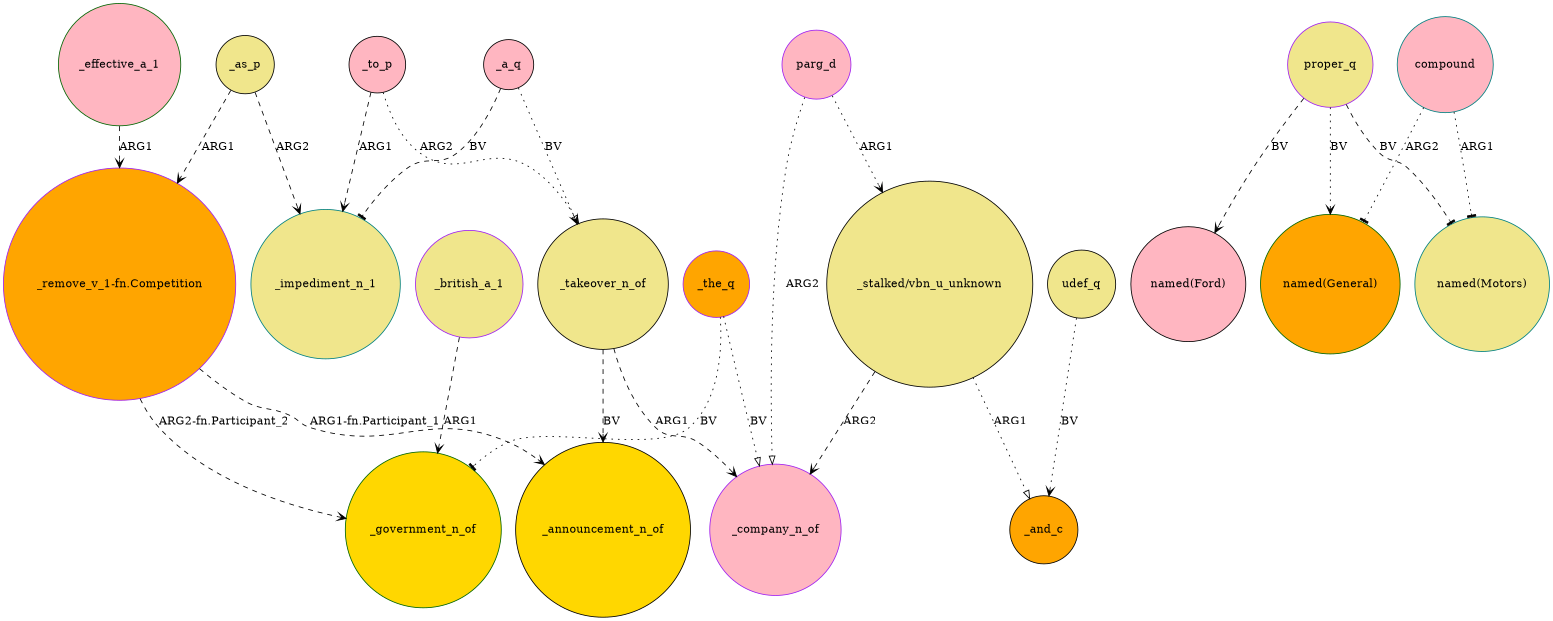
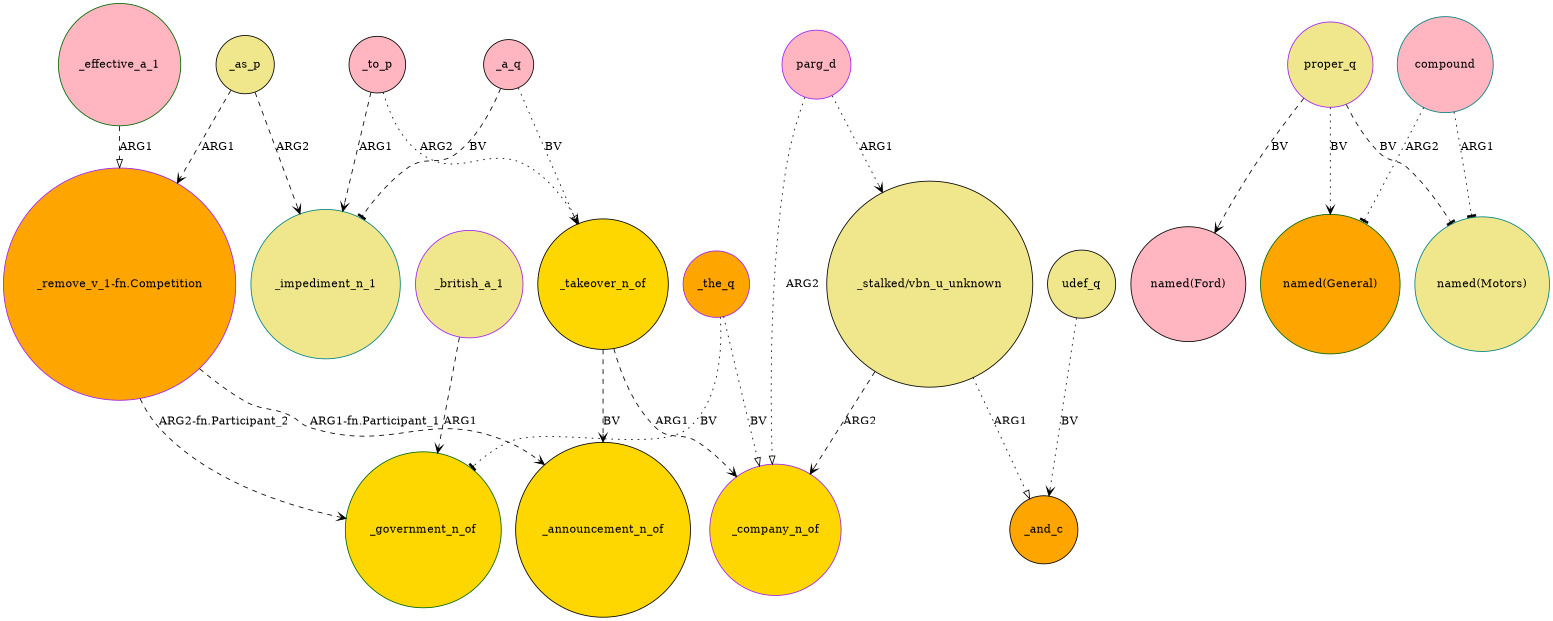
  digraph {
    node [color=black fillcolor=khaki shape=circle style=filled]
    edge [arrowhead=vee style=dashed]
    _a_q [fillcolor=lightpink]
    _impediment_n_1 [color=teal]
-   _takeover_n_of
+   _takeover_n_of [fillcolor=gold]
    _announcement_n_of [fillcolor=gold]
-   _company_n_of [color=purple fillcolor=lightpink]
+   _company_n_of [color=purple fillcolor=gold]
    proper_q [color=purple]
    "named(Ford)" [fillcolor=lightpink]
    "named(Motors)" [color=teal]
    "named(General)" [color=darkgreen fillcolor=orange]
    _the_q [color=purple fillcolor=orange]
    _government_n_of [color=darkgreen fillcolor=gold]
    "_stalked/vbn_u_unknown"
    _and_c [fillcolor=orange]
    _effective_a_1 [color=darkgreen fillcolor=lightpink]
    "_remove_v_1-fn.Competition" [color=purple fillcolor=orange]
    _as_p
    parg_d [color=purple fillcolor=lightpink]
    udef_q
    _british_a_1 [color=purple]
    compound [color=teal fillcolor=lightpink]
    _to_p [fillcolor=lightpink]
    _a_q -> _impediment_n_1 [arrowhead=tee label=BV]
    _a_q -> _takeover_n_of [label=BV style=dotted]
    _takeover_n_of -> _announcement_n_of [label=BV]
    _takeover_n_of -> _company_n_of [label=ARG1]
    proper_q -> "named(Ford)" [label=BV]
    proper_q -> "named(Motors)" [arrowhead=tee label=BV]
    proper_q -> "named(General)" [label=BV style=dotted]
    _the_q -> _company_n_of [arrowhead=onormal label=BV style=dotted]
    _the_q -> _government_n_of [arrowhead=tee label=BV style=dotted]
    "_stalked/vbn_u_unknown" -> _company_n_of [label=ARG2]
    "_stalked/vbn_u_unknown" -> _and_c [arrowhead=onormal label=ARG1 style=dotted]
-   _effective_a_1 -> "_remove_v_1-fn.Competition" [label=ARG1]
+   _effective_a_1 -> "_remove_v_1-fn.Competition" [arrowhead=onormal label=ARG1]
    "_remove_v_1-fn.Competition" -> _announcement_n_of [label="ARG1-fn.Participant_1"]
    "_remove_v_1-fn.Competition" -> _government_n_of [label="ARG2-fn.Participant_2"]
    _as_p -> _impediment_n_1 [label=ARG2]
    _as_p -> "_remove_v_1-fn.Competition" [label=ARG1]
    parg_d -> _company_n_of [arrowhead=onormal label=ARG2 style=dotted]
    parg_d -> "_stalked/vbn_u_unknown" [label=ARG1 style=dotted]
    udef_q -> _and_c [label=BV style=dotted]
    _british_a_1 -> _government_n_of [label=ARG1]
    compound -> "named(Motors)" [arrowhead=tee label=ARG1 style=dotted]
    compound -> "named(General)" [arrowhead=tee label=ARG2 style=dotted]
    _to_p -> _impediment_n_1 [label=ARG1]
    _to_p -> _takeover_n_of [arrowhead=onormal label=ARG2 style=dotted]
  }
